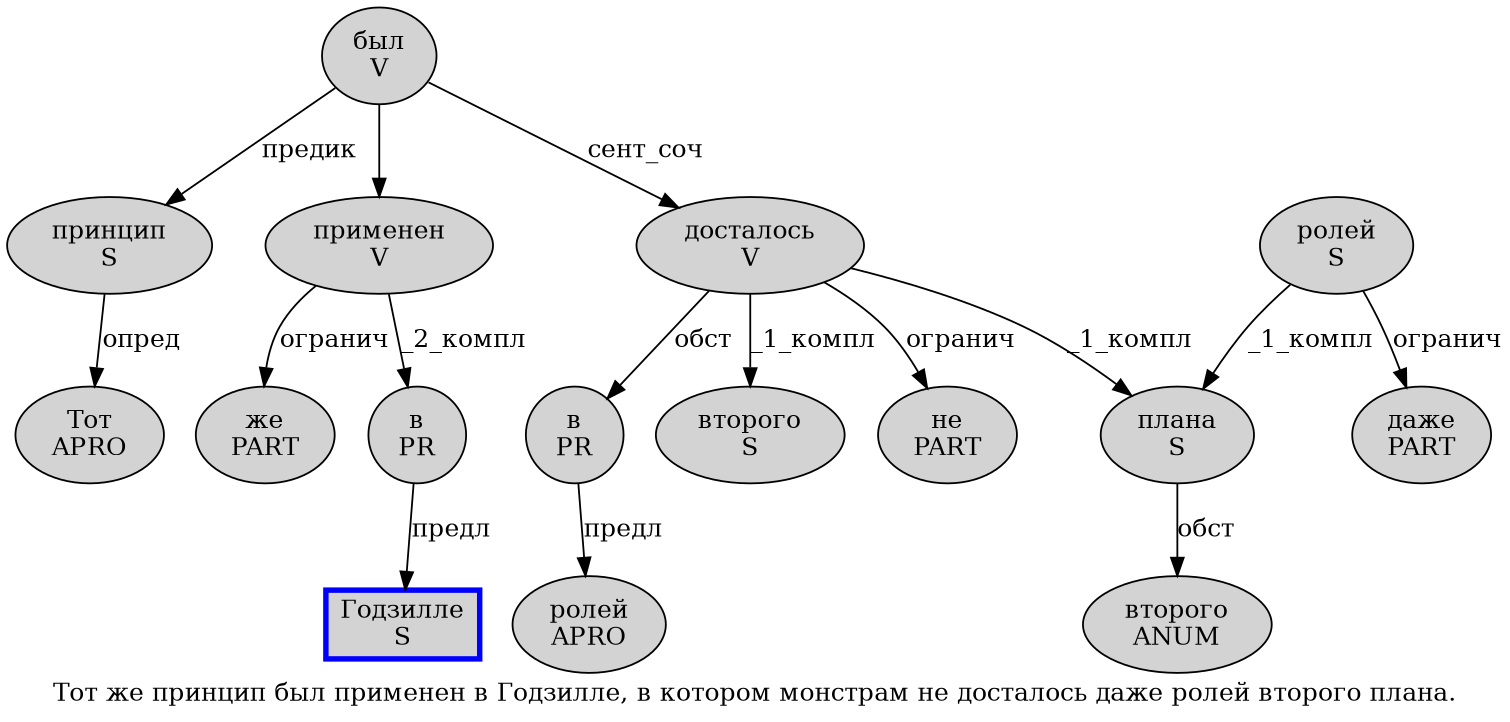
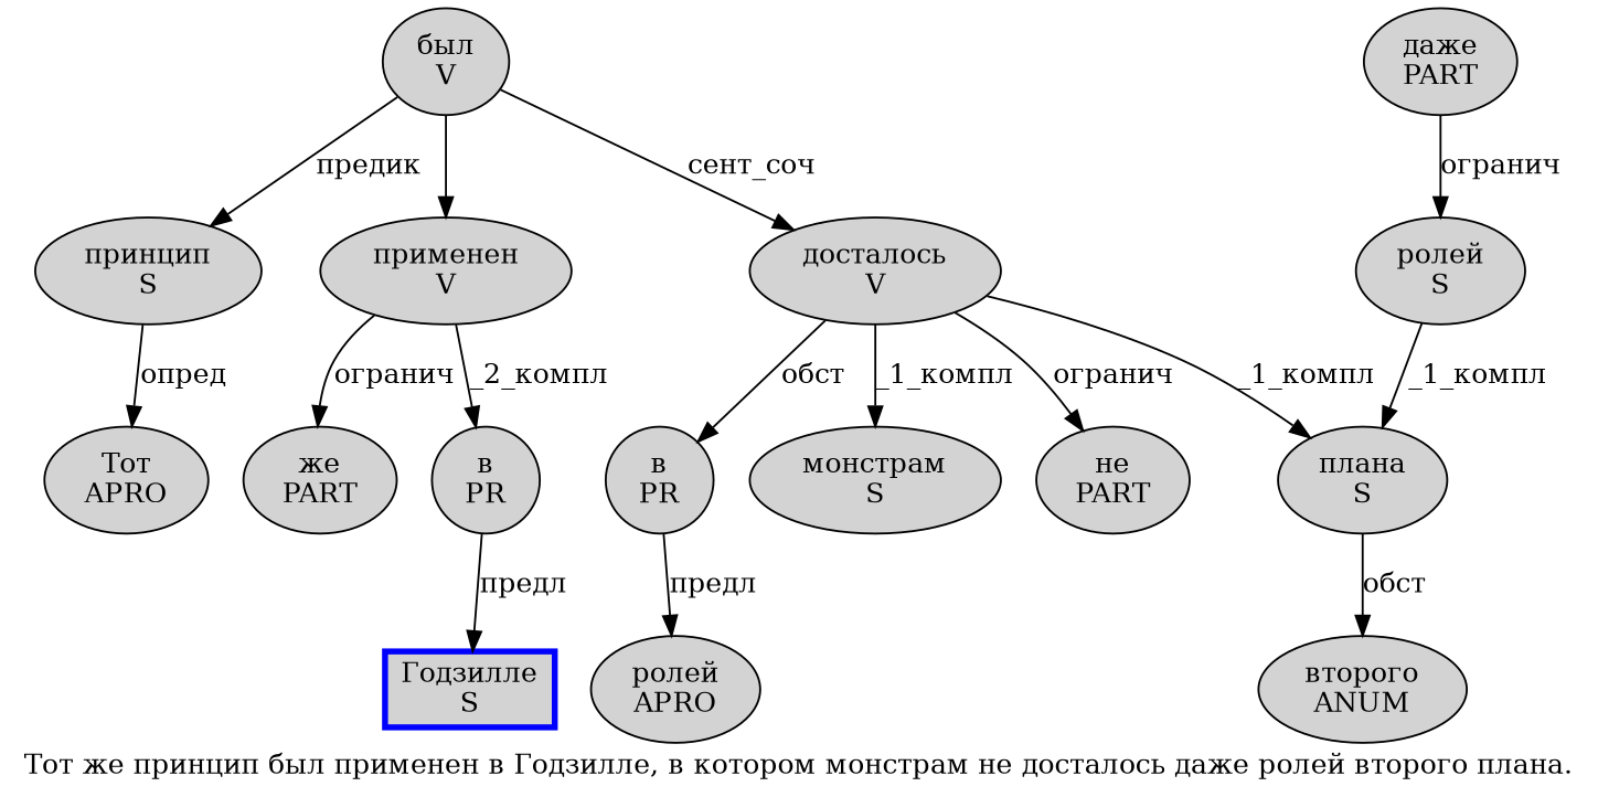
  digraph {
    label="Тот же принцип был применен в Годзилле, в котором монстрам не досталось даже ролей второго плана."
    node [fillcolor=lightgray penwidth=1 shape=ellipse style=filled]
    n1 [label="Тот\nAPRO"]
    n2 [label="же\nPART"]
    n3 [label="принцип\nS"]
    n4 [label="был\nV"]
    n5 [label="применен\nV"]
    n6 [label="досталось\nV"]
    n7 [label="в\nPR"]
    n8 [label="в\nPR"]
-   n9 [label="второго\nS"]
+   n9 [label="монстрам\nS"]
    n10 [label="не\nPART"]
    n11 [label="плана\nS"]
    n12 [color=blue label="Годзилле\nS" penwidth=3 shape=box]
    n13 [label="ролей\nAPRO"]
    n14 [label="ролей\nS"]
    n15 [label="даже\nPART"]
    n16 [label="второго\nANUM"]
    n3 -> n1 [label="опред"]
    n4 -> n3 [label="предик"]
    n4 -> n5
    n4 -> n6 [label="сент_соч"]
    n5 -> n2 [label="огранич"]
    n5 -> n7 [label="_2_компл"]
    n6 -> n8 [label="обст"]
    n6 -> n9 [label="_1_компл"]
    n6 -> n10 [label="огранич"]
    n6 -> n11 [label="_1_компл"]
    n7 -> n12 [label="предл"]
    n8 -> n13 [label="предл"]
    n11 -> n16 [label="обст"]
    n14 -> n11 [label="_1_компл"]
-   n14 -> n15 [label="огранич"]
+   n15 -> n14 [label="огранич"]
  }
